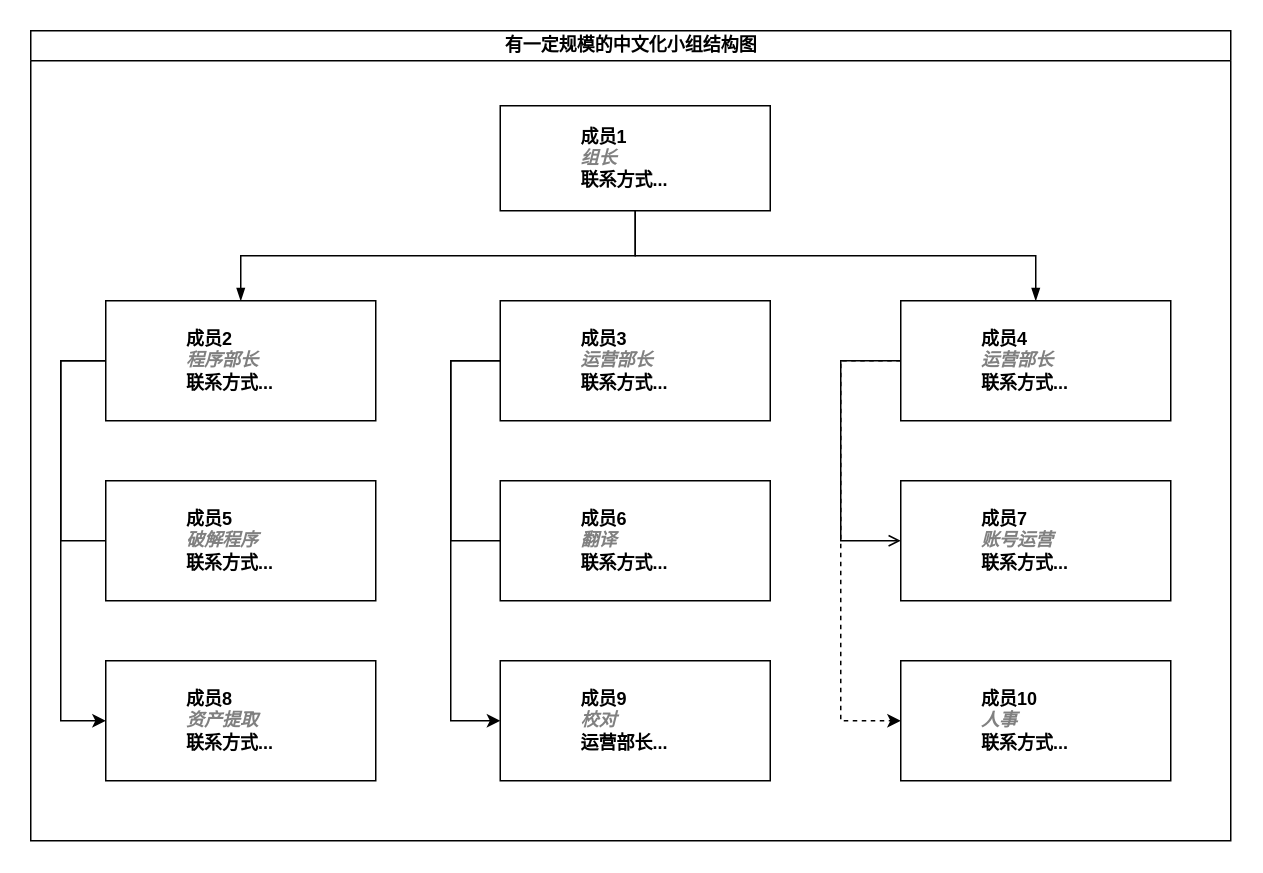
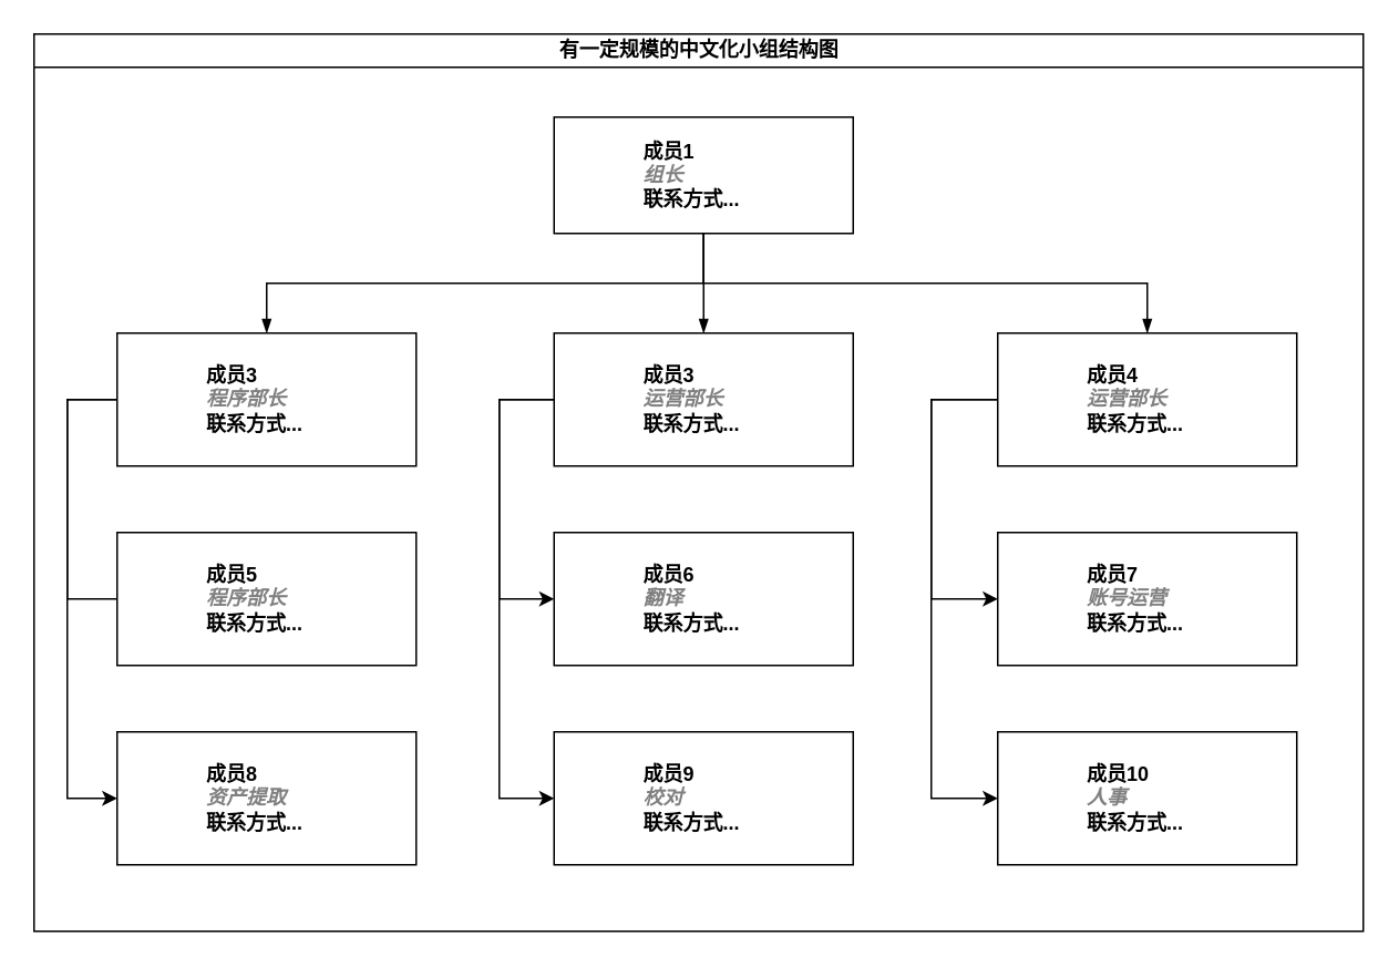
  <mxCell id="0" />
  <mxCell id="1" parent="0" />
  <mxCell id="2" value="有一定规模的中文化小组结构图" style="swimlane;html=1;startSize=20;horizontal=1;containerType=tree;glass=0;" parent="1" vertex="1"><mxGeometry x="20" y="20" width="800" height="540" as="geometry" /></mxCell>
  <mxCell id="3" value="成员1&lt;br&gt;&lt;div&gt;&lt;i style=&quot;color: gray&quot;&gt;组长&lt;/i&gt;&lt;/div&gt;&lt;div&gt;联系方式...&lt;/div&gt;" style="label;image=https://cdn3.iconfinder.com/data/icons/user-avatars-1/512/users-3-128.png;whiteSpace=wrap;html=1;rounded=0;glass=0;treeMoving=1;treeFolding=1;" parent="2" vertex="1"><mxGeometry x="313" y="50" width="180" height="70" as="geometry" /></mxCell>
  <mxCell id="4" value="" style="endArrow=blockThin;endFill=1;fontSize=11;edgeStyle=elbowEdgeStyle;elbow=vertical;rounded=0;" parent="2" source="3" target="7" edge="1"><mxGeometry relative="1" as="geometry" /></mxCell>
  <mxCell id="5" style="edgeStyle=elbowEdgeStyle;rounded=0;orthogonalLoop=1;jettySize=auto;html=1;entryX=0;entryY=0.5;entryDx=0;entryDy=0;endArrow=none;" edge="1" parent="2" source="7" target="18"><mxGeometry relative="1" as="geometry"><Array as="points"><mxPoint x="20" y="280" /></Array></mxGeometry></mxCell>
  <mxCell id="6" style="edgeStyle=elbowEdgeStyle;rounded=0;orthogonalLoop=1;jettySize=auto;html=1;entryX=0;entryY=0.5;entryDx=0;entryDy=0;" edge="1" parent="2" source="7" target="19"><mxGeometry relative="1" as="geometry"><Array as="points"><mxPoint x="20" y="340" /></Array></mxGeometry></mxCell>
- <mxCell id="7" value="成员2&lt;br&gt;&lt;div&gt;&lt;i style=&quot;color: gray&quot;&gt;程序部长&lt;/i&gt;&lt;br&gt;&lt;/div&gt;&lt;div&gt;联系方式...&lt;/div&gt;" style="label;image=https://cdn3.iconfinder.com/data/icons/user-avatars-1/512/users-10-3-128.png;whiteSpace=wrap;html=1;rounded=0;glass=0;treeFolding=1;treeMoving=1;" parent="2" vertex="1"><mxGeometry x="50" y="180" width="180" height="80" as="geometry" /></mxCell>
- <mxCell id="9" style="edgeStyle=elbowEdgeStyle;rounded=0;orthogonalLoop=1;jettySize=auto;html=1;entryX=0;entryY=0.5;entryDx=0;entryDy=0;endArrow=none;" edge="1" parent="2" source="11" target="16"><mxGeometry relative="1" as="geometry"><Array as="points"><mxPoint x="280" y="300" /></Array></mxGeometry></mxCell>
+ <mxCell id="7" value="成员3&lt;br&gt;&lt;div&gt;&lt;i style=&quot;color: gray&quot;&gt;程序部长&lt;/i&gt;&lt;br&gt;&lt;/div&gt;&lt;div&gt;联系方式...&lt;/div&gt;" style="label;image=https://cdn3.iconfinder.com/data/icons/user-avatars-1/512/users-10-3-128.png;whiteSpace=wrap;html=1;rounded=0;glass=0;treeFolding=1;treeMoving=1;" parent="2" vertex="1"><mxGeometry x="50" y="180" width="180" height="80" as="geometry" /></mxCell>
+ <mxCell id="8" value="" style="endArrow=blockThin;endFill=1;fontSize=11;edgeStyle=elbowEdgeStyle;elbow=vertical;rounded=0;" parent="2" source="3" target="11" edge="1"><mxGeometry relative="1" as="geometry" /></mxCell>
+ <mxCell id="9" style="edgeStyle=elbowEdgeStyle;rounded=0;orthogonalLoop=1;jettySize=auto;html=1;entryX=0;entryY=0.5;entryDx=0;entryDy=0;" edge="1" parent="2" source="11" target="16"><mxGeometry relative="1" as="geometry"><Array as="points"><mxPoint x="280" y="300" /></Array></mxGeometry></mxCell>
  <mxCell id="10" style="edgeStyle=elbowEdgeStyle;rounded=0;orthogonalLoop=1;jettySize=auto;html=1;entryX=0;entryY=0.5;entryDx=0;entryDy=0;" edge="1" parent="2" source="11" target="17"><mxGeometry relative="1" as="geometry"><Array as="points"><mxPoint x="280" y="360" /></Array></mxGeometry></mxCell>
  <mxCell id="11" value="成员3&lt;br&gt;&lt;i style=&quot;color: gray&quot;&gt;运营部长&lt;/i&gt;&lt;i style=&quot;color: gray&quot;&gt;&lt;/i&gt;&lt;br&gt;&lt;div&gt;联系方式...&lt;/div&gt;" style="label;image=https://cdn3.iconfinder.com/data/icons/user-avatars-1/512/users-9-2-128.png;whiteSpace=wrap;html=1;rounded=0;glass=0;treeFolding=1;treeMoving=1;" parent="2" vertex="1"><mxGeometry x="313" y="180" width="180" height="80" as="geometry" /></mxCell>
  <mxCell id="12" value="" style="endArrow=blockThin;endFill=1;fontSize=11;edgeStyle=elbowEdgeStyle;elbow=vertical;rounded=0;" parent="2" source="3" target="15" edge="1"><mxGeometry relative="1" as="geometry" /></mxCell>
- <mxCell id="13" style="edgeStyle=elbowEdgeStyle;rounded=0;orthogonalLoop=1;jettySize=auto;html=1;entryX=0;entryY=0.5;entryDx=0;entryDy=0;endArrow=open;" edge="1" parent="2" source="15" target="20"><mxGeometry relative="1" as="geometry"><Array as="points"><mxPoint x="540" y="290" /></Array></mxGeometry></mxCell>
- <mxCell id="14" style="edgeStyle=elbowEdgeStyle;rounded=0;orthogonalLoop=1;jettySize=auto;html=1;entryX=0;entryY=0.5;entryDx=0;entryDy=0;dashed=1;" edge="1" parent="2" source="15" target="21"><mxGeometry relative="1" as="geometry"><Array as="points"><mxPoint x="540" y="360" /></Array></mxGeometry></mxCell>
+ <mxCell id="13" style="edgeStyle=elbowEdgeStyle;rounded=0;orthogonalLoop=1;jettySize=auto;html=1;entryX=0;entryY=0.5;entryDx=0;entryDy=0;" edge="1" parent="2" source="15" target="20"><mxGeometry relative="1" as="geometry"><Array as="points"><mxPoint x="540" y="290" /></Array></mxGeometry></mxCell>
+ <mxCell id="14" style="edgeStyle=elbowEdgeStyle;rounded=0;orthogonalLoop=1;jettySize=auto;html=1;entryX=0;entryY=0.5;entryDx=0;entryDy=0;" edge="1" parent="2" source="15" target="21"><mxGeometry relative="1" as="geometry"><Array as="points"><mxPoint x="540" y="360" /></Array></mxGeometry></mxCell>
  <mxCell id="15" value="成员4&lt;br&gt;&lt;i style=&quot;color: gray&quot;&gt;运营部长&lt;/i&gt;&lt;i style=&quot;color: gray&quot;&gt;&lt;/i&gt;&lt;br&gt;&lt;div&gt;联系方式...&lt;/div&gt;" style="label;image=https://cdn3.iconfinder.com/data/icons/user-avatars-1/512/users-2-128.png;whiteSpace=wrap;html=1;rounded=0;glass=0;" parent="2" vertex="1"><mxGeometry x="580" y="180" width="180" height="80" as="geometry" /></mxCell>
  <mxCell id="16" value="成员6&lt;br&gt;&lt;i style=&quot;color: gray&quot;&gt;翻译&lt;/i&gt;&lt;i style=&quot;color: gray&quot;&gt;&lt;/i&gt;&lt;br&gt;&lt;div&gt;联系方式...&lt;/div&gt;" style="label;image=https://cdn3.iconfinder.com/data/icons/user-avatars-1/512/users-10-3-128.png;whiteSpace=wrap;html=1;rounded=0;glass=0;treeFolding=1;treeMoving=1;" vertex="1" parent="2"><mxGeometry x="313" y="300" width="180" height="80" as="geometry" /></mxCell>
- <mxCell id="17" value="成员9&lt;br&gt;&lt;i style=&quot;color: gray&quot;&gt;校对&lt;/i&gt;&lt;i style=&quot;color: gray&quot;&gt;&lt;/i&gt;&lt;br&gt;&lt;div&gt;运营部长...&lt;/div&gt;" style="label;image=https://cdn3.iconfinder.com/data/icons/user-avatars-1/512/users-9-2-128.png;whiteSpace=wrap;html=1;rounded=0;glass=0;treeFolding=1;treeMoving=1;" vertex="1" parent="2"><mxGeometry x="313" y="420" width="180" height="80" as="geometry" /></mxCell>
- <mxCell id="18" value="成员5&lt;br&gt;&lt;i style=&quot;color: gray&quot;&gt;破解程序&lt;/i&gt;&lt;i style=&quot;color: gray&quot;&gt;&lt;/i&gt;&lt;br&gt;&lt;div&gt;联系方式...&lt;/div&gt;" style="label;image=https://cdn3.iconfinder.com/data/icons/user-avatars-1/512/users-3-128.png;whiteSpace=wrap;html=1;rounded=0;glass=0;treeMoving=1;treeFolding=1;" vertex="1" parent="2"><mxGeometry x="50" y="300" width="180" height="80" as="geometry" /></mxCell>
+ <mxCell id="17" value="成员9&lt;br&gt;&lt;i style=&quot;color: gray&quot;&gt;校对&lt;/i&gt;&lt;i style=&quot;color: gray&quot;&gt;&lt;/i&gt;&lt;br&gt;&lt;div&gt;联系方式...&lt;/div&gt;" style="label;image=https://cdn3.iconfinder.com/data/icons/user-avatars-1/512/users-9-2-128.png;whiteSpace=wrap;html=1;rounded=0;glass=0;treeFolding=1;treeMoving=1;" vertex="1" parent="2"><mxGeometry x="313" y="420" width="180" height="80" as="geometry" /></mxCell>
+ <mxCell id="18" value="成员5&lt;br&gt;&lt;i style=&quot;color: gray&quot;&gt;程序部长&lt;/i&gt;&lt;i style=&quot;color: gray&quot;&gt;&lt;/i&gt;&lt;br&gt;&lt;div&gt;联系方式...&lt;/div&gt;" style="label;image=https://cdn3.iconfinder.com/data/icons/user-avatars-1/512/users-3-128.png;whiteSpace=wrap;html=1;rounded=0;glass=0;treeMoving=1;treeFolding=1;" vertex="1" parent="2"><mxGeometry x="50" y="300" width="180" height="80" as="geometry" /></mxCell>
  <mxCell id="19" value="成员8&lt;br&gt;&lt;i style=&quot;color: gray&quot;&gt;资产提取&lt;/i&gt;&lt;i style=&quot;color: gray&quot;&gt;&lt;/i&gt;&lt;br&gt;&lt;div&gt;联系方式...&lt;/div&gt;" style="label;image=https://cdn3.iconfinder.com/data/icons/user-avatars-1/512/users-2-128.png;whiteSpace=wrap;html=1;rounded=0;glass=0;" vertex="1" parent="2"><mxGeometry x="50" y="420" width="180" height="80" as="geometry" /></mxCell>
  <mxCell id="20" value="成员7&lt;br&gt;&lt;i style=&quot;color: gray&quot;&gt;账号运营&lt;/i&gt;&lt;i style=&quot;color: gray&quot;&gt;&lt;/i&gt;&lt;br&gt;&lt;div&gt;联系方式...&lt;/div&gt;" style="label;image=https://cdn3.iconfinder.com/data/icons/user-avatars-1/512/users-10-3-128.png;whiteSpace=wrap;html=1;rounded=0;glass=0;treeFolding=1;treeMoving=1;" vertex="1" parent="2"><mxGeometry x="580" y="300" width="180" height="80" as="geometry" /></mxCell>
  <mxCell id="21" value="成员10&lt;br&gt;&lt;i style=&quot;color: gray&quot;&gt;人事&lt;/i&gt;&lt;i style=&quot;color: gray&quot;&gt;&lt;/i&gt;&lt;br&gt;&lt;div&gt;联系方式...&lt;/div&gt;" style="label;image=https://cdn3.iconfinder.com/data/icons/user-avatars-1/512/users-9-2-128.png;whiteSpace=wrap;html=1;rounded=0;glass=0;treeFolding=1;treeMoving=1;" vertex="1" parent="2"><mxGeometry x="580" y="420" width="180" height="80" as="geometry" /></mxCell>
